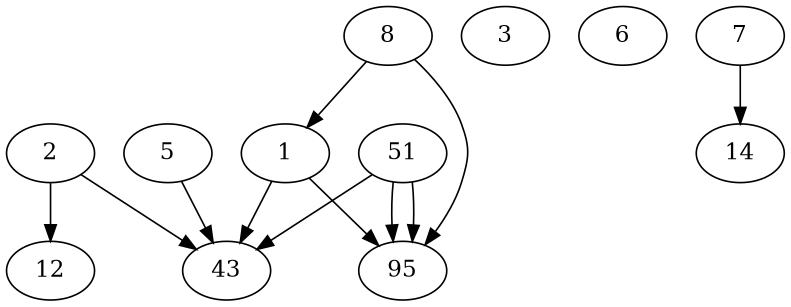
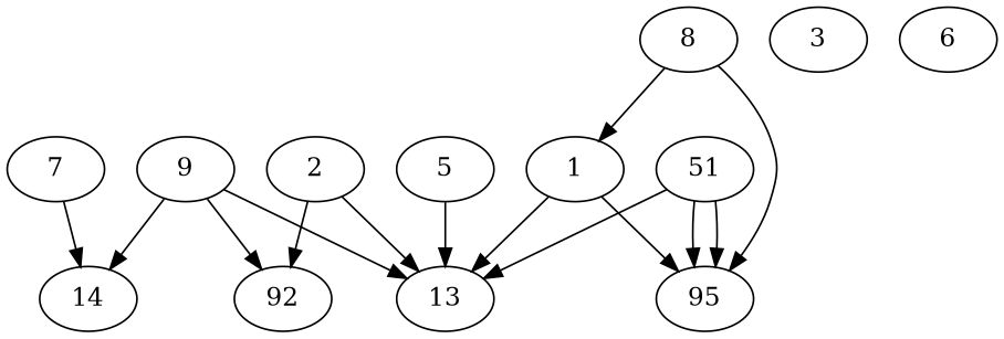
  digraph {
    node [alpha=0.18]
    1 [expect_size=14819328]
-   13 [alpha=0.14 expect_size=39928832 label=43]
+   13 [alpha=0.14 expect_size=39928832]
    n3 [alpha=0.20 expect_size=12656640 label=95]
    2 [alpha=0.00 expect_size=12803072]
-   12 [alpha=0.19 expect_size=39152640]
+   12 [alpha=0.19 expect_size=39152640 label=92]
    3 [alpha=0.15 expect_size=25494528]
    5 [alpha=0.05 expect_size=48940032]
    6 [alpha=0.14 expect_size=13573120]
    7 [alpha=0.15 expect_size=34637824]
    14 [alpha=0.04 expect_size=27950080]
    8 [expect_size=10975232]
+   9 [alpha=0.04 expect_size=12448768]
    n13 [alpha=0.02 expect_size=43689984 label=51]
    1 -> 13
    1 -> n3
    2 -> 13
    2 -> 12
    5 -> 13
    7 -> 14
    8 -> 1
    8 -> n3
+   9 -> 13
+   9 -> 12
+   9 -> 14
    n13 -> 13
    n13 -> n3
    n13 -> n3
  }
